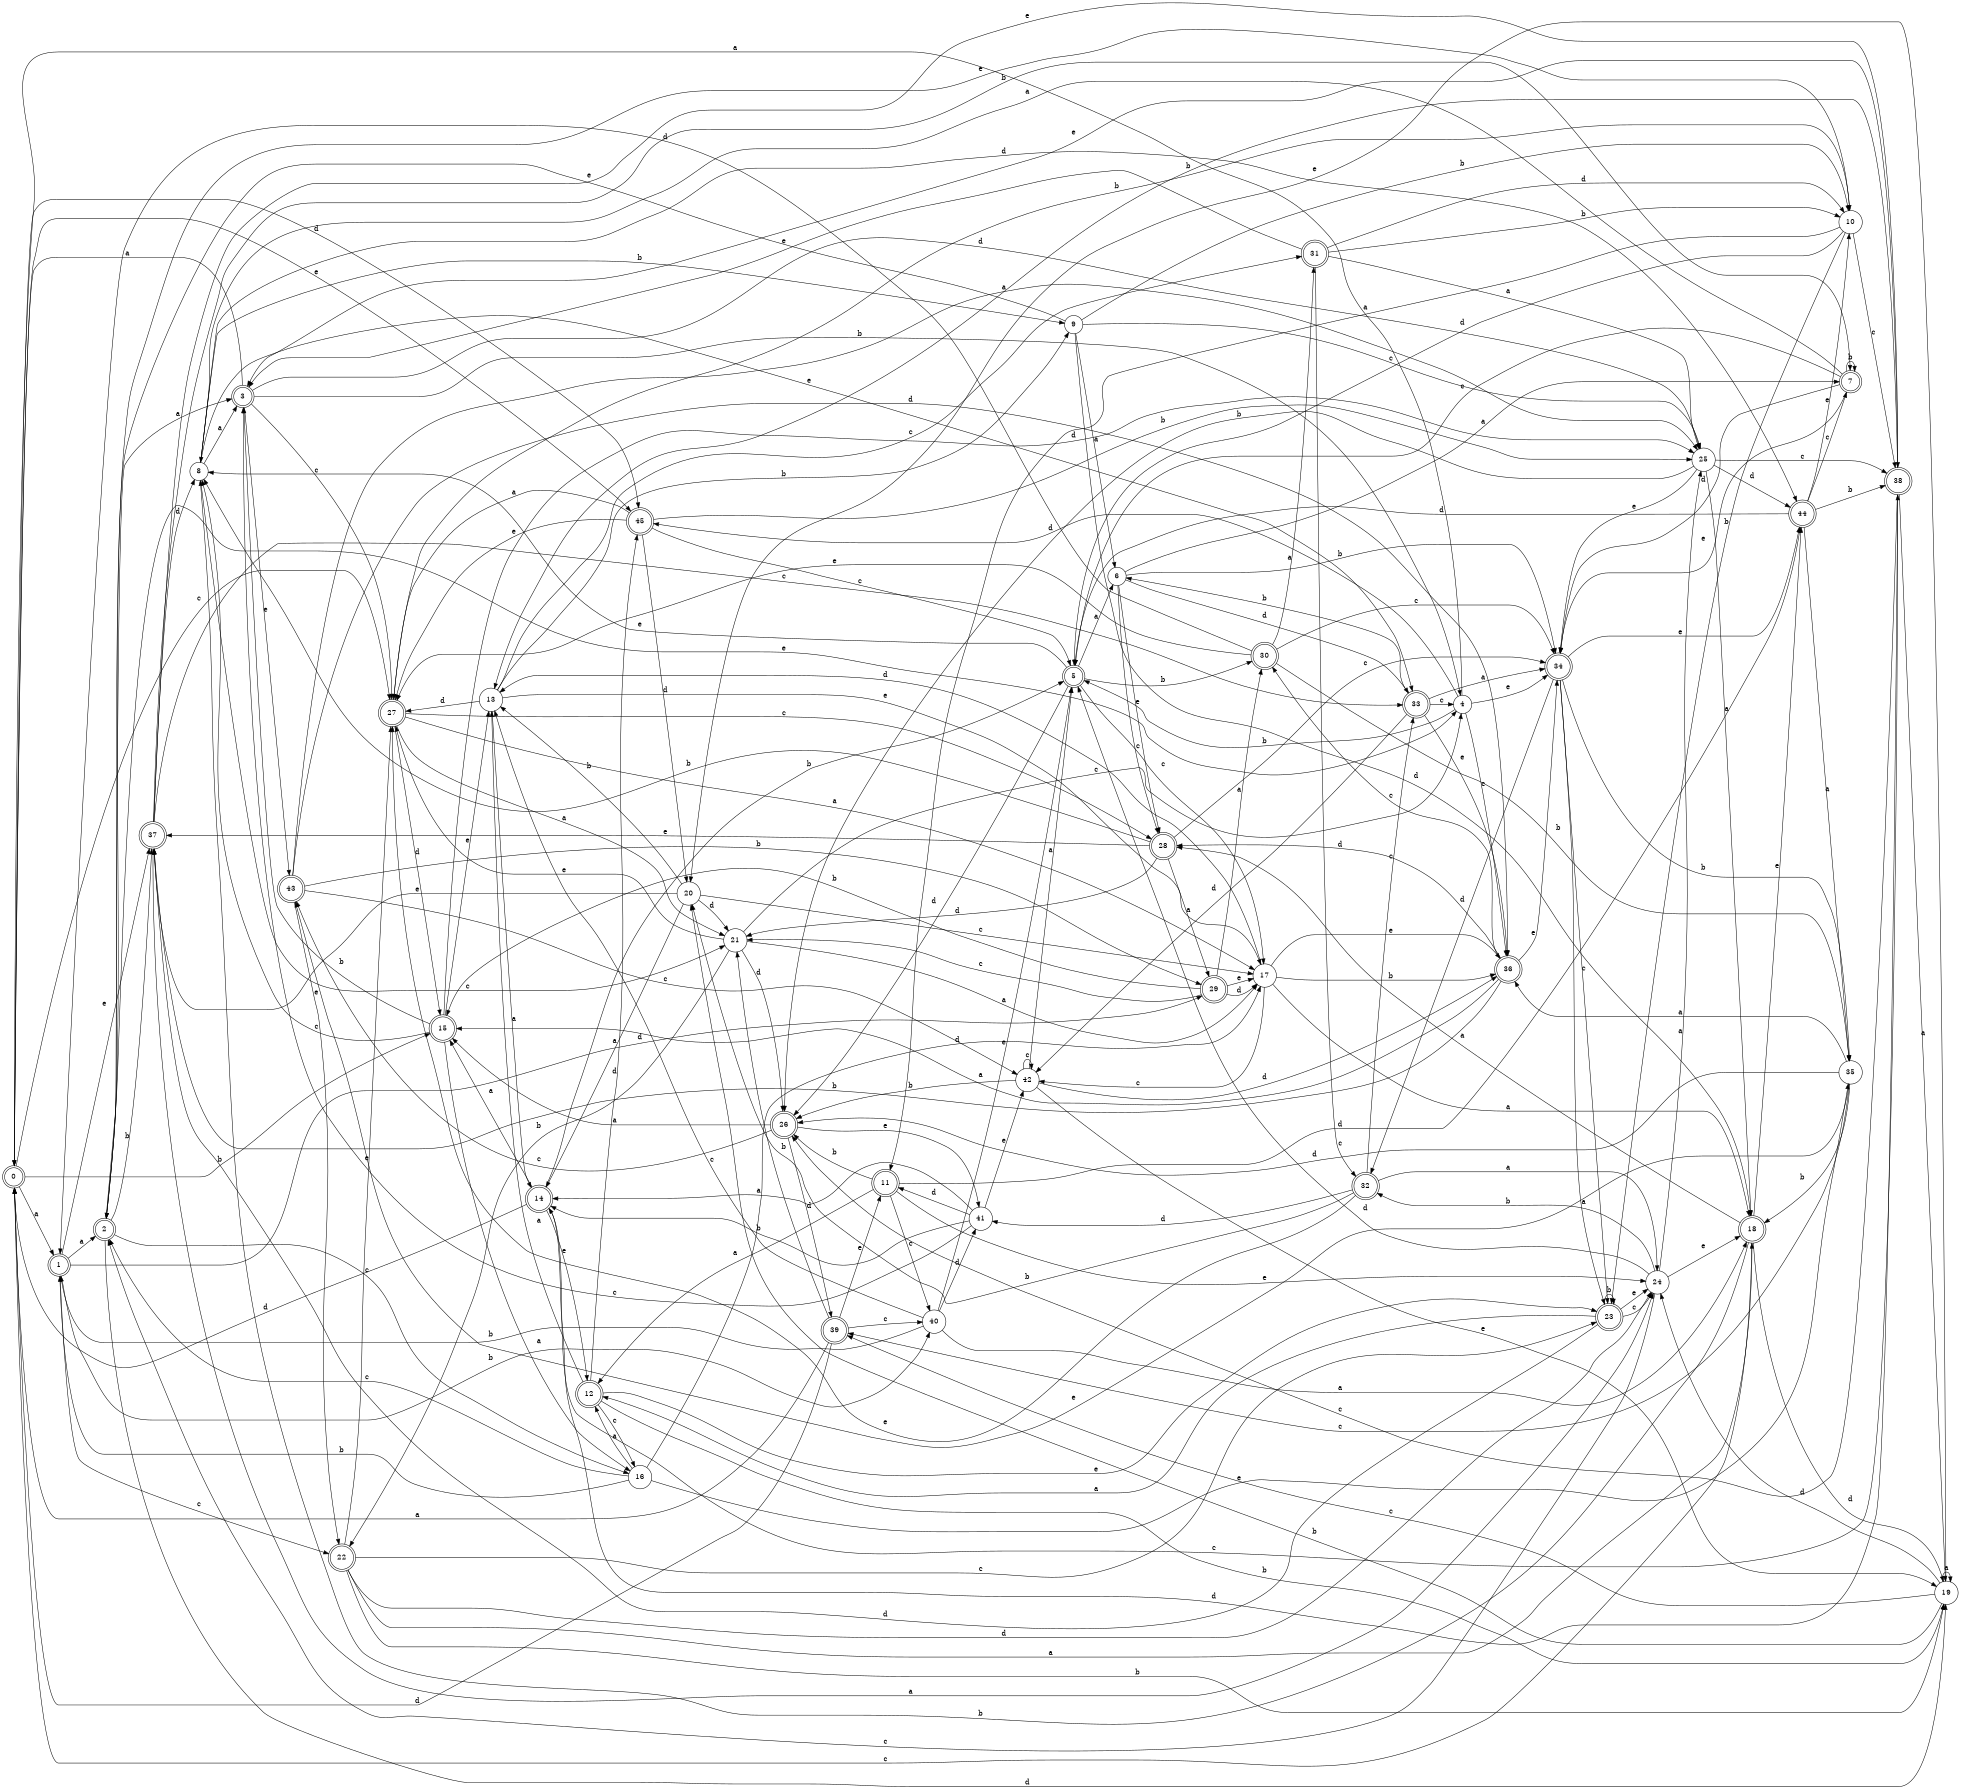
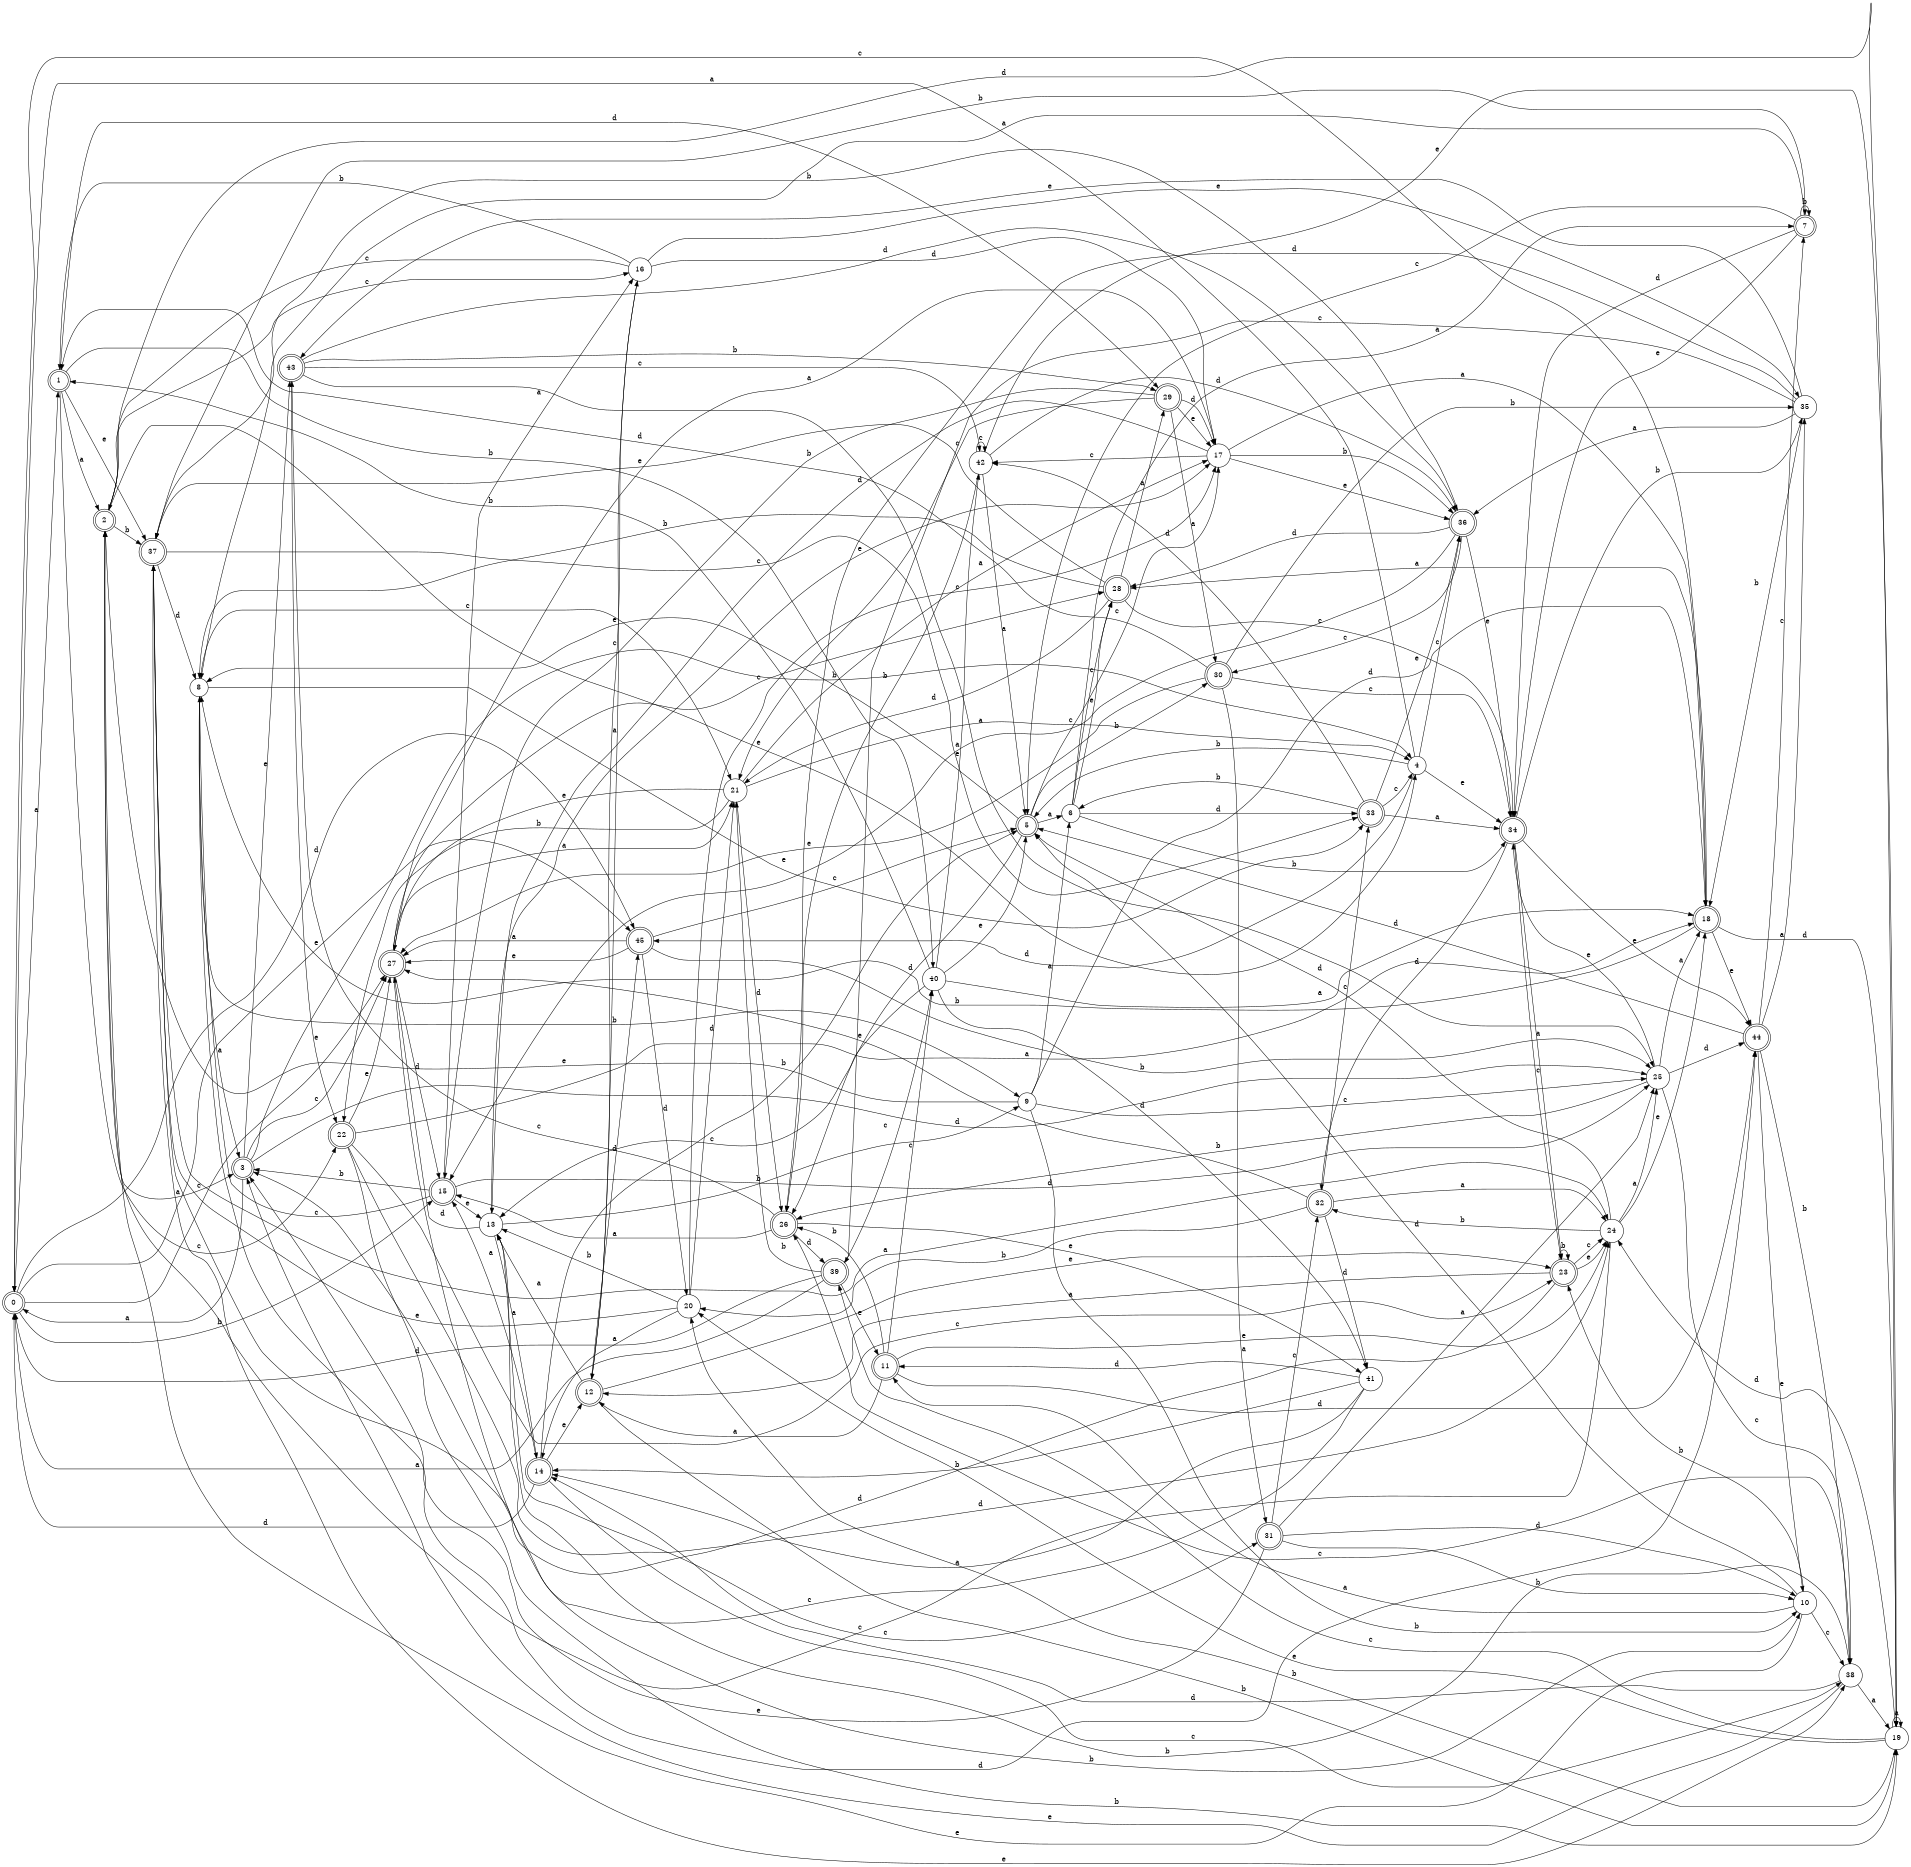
  digraph {
    rankdir=LR
    node [color=black fillcolor=white shape=doublecircle style="rounded,filled"]
    n1 [label=0]
    n2 [label=1]
    n3 [label=15]
    n4 [label=27]
    n5 [label=45]
    n6 [label=2]
    n7 [label=22]
    n8 [label=29]
    n9 [label=37]
    n10 [label=40 shape=circle style=filled]
    n11 [label=3]
    n12 [label=16 shape=circle style=filled]
    n13 [label=25 shape=circle style=filled]
    n14 [label=8 shape=circle style=filled]
    n15 [label=13 shape=circle style=filled]
    n16 [label=17 shape=circle style=filled]
    n17 [label=28]
    n18 [label=21 shape=circle style=filled]
    n19 [label=10 shape=circle style=filled]
    n20 [label=5]
    n21 [label=20 shape=circle style=filled]
    n22 [label=4 shape=circle style=filled]
    n23 [label=19 shape=circle style=filled]
    n24 [label=18]
    n25 [label=23]
    n26 [label=24 shape=circle style=filled]
    n27 [label=30]
    n28 [label=7]
    n29 [label=33]
-   n30 [label=38 style=filled]
+   n30 [label=38 shape=circle style=filled]
    n31 [label=41 shape=circle style=filled]
    n32 [label=43]
    n33 [label=34]
    n34 [label=36]
    n35 [label=12]
    n36 [label=35 shape=circle style=filled]
    n37 [label=39]
    n38 [label=26]
    n39 [label=44]
    n40 [label=42 shape=circle style=filled]
    n41 [label=6 shape=circle style=filled]
    n42 [label=32]
    n43 [label=9 shape=circle style=filled]
    n44 [label=31]
    n45 [label=11]
    n46 [label=14]
    n1 -> n2 [label=a]
    n1 -> n3 [label=b]
    n1 -> n4 [label=c]
    n1 -> n5 [label=d]
    n1 -> n5 [label=e]
    n2 -> n6 [label=a]
    n2 -> n7 [label=c]
    n2 -> n8 [label=d]
    n2 -> n9 [label=e]
    n2 -> n10 [label=b]
    n3 -> n11 [label=b]
    n3 -> n12 [label=a]
    n3 -> n13 [label=d]
    n3 -> n14 [label=c]
    n3 -> n15 [label=e]
    n4 -> n3 [label=d]
    n4 -> n16 [label=a]
    n4 -> n17 [label=c]
    n4 -> n18 [label=a]
    n4 -> n19 [label=b]
    n5 -> n4 [label=a]
    n5 -> n4 [label=e]
    n5 -> n13 [label=b]
    n5 -> n20 [label=c]
    n5 -> n21 [label=d]
    n6 -> n9 [label=b]
    n6 -> n11 [label=a]
    n6 -> n12 [label=c]
    n6 -> n22 [label=e]
    n6 -> n23 [label=d]
    n7 -> n4 [label=e]
    n7 -> n23 [label=b]
    n7 -> n24 [label=a]
    n7 -> n25 [label=c]
    n7 -> n26 [label=d]
    n8 -> n3 [label=b]
    n8 -> n16 [label=d]
    n8 -> n16 [label=e]
    n8 -> n18 [label=c]
    n8 -> n27 [label=a]
    n9 -> n14 [label=d]
    n9 -> n26 [label=a]
    n9 -> n28 [label=b]
    n9 -> n29 [label=c]
    n9 -> n30 [label=e]
    n10 -> n2 [label=b]
    n10 -> n15 [label=c]
    n10 -> n20 [label=e]
    n10 -> n24 [label=a]
    n10 -> n31 [label=d]
    n11 -> n1 [label=a]
    n11 -> n4 [label=c]
    n11 -> n13 [label=d]
    n11 -> n22 [label=b]
    n11 -> n32 [label=e]
    n12 -> n2 [label=b]
    n12 -> n6 [label=c]
    n12 -> n16 [label=d]
    n12 -> n35 [label=a]
    n12 -> n36 [label=e]
    n13 -> n24 [label=a]
    n13 -> n30 [label=c]
    n13 -> n33 [label=e]
    n13 -> n38 [label=b]
    n13 -> n39 [label=d]
    n14 -> n11 [label=a]
    n14 -> n18 [label=c]
    n14 -> n29 [label=e]
    n14 -> n39 [label=d]
    n14 -> n43 [label=b]
    n15 -> n4 [label=d]
    n15 -> n16 [label=e]
    n15 -> n43 [label=b]
    n15 -> n44 [label=c]
    n15 -> n46 [label=a]
    n16 -> n15 [label=d]
    n16 -> n24 [label=a]
    n16 -> n34 [label=b]
    n16 -> n34 [label=e]
    n16 -> n40 [label=c]
    n17 -> n8 [label=a]
    n17 -> n9 [label=e]
    n17 -> n14 [label=b]
    n17 -> n18 [label=d]
    n17 -> n33 [label=c]
    n18 -> n4 [label=e]
    n18 -> n7 [label=b]
    n18 -> n16 [label=a]
    n18 -> n22 [label=c]
    n18 -> n38 [label=d]
    n19 -> n6 [label=e]
    n19 -> n20 [label=d]
    n19 -> n25 [label=b]
    n19 -> n30 [label=c]
    n19 -> n45 [label=a]
    n20 -> n14 [label=e]
    n20 -> n16 [label=c]
    n20 -> n27 [label=b]
    n20 -> n38 [label=d]
    n20 -> n41 [label=a]
    n21 -> n9 [label=e]
    n21 -> n15 [label=b]
    n21 -> n16 [label=c]
    n21 -> n18 [label=d]
    n21 -> n46 [label=a]
    n22 -> n1 [label=a]
    n22 -> n5 [label=d]
    n22 -> n20 [label=b]
    n22 -> n33 [label=e]
    n22 -> n34 [label=c]
    n23 -> n21 [label=b]
    n23 -> n21 [label=e]
    n23 -> n23 [label=a]
    n23 -> n26 [label=d]
    n23 -> n37 [label=c]
    n24 -> n1 [label=c]
    n24 -> n14 [label=b]
    n24 -> n17 [label=a]
    n24 -> n23 [label=d]
    n24 -> n39 [label=e]
    n25 -> n9 [label=d]
    n25 -> n25 [label=b]
    n25 -> n26 [label=c]
    n25 -> n26 [label=e]
    n25 -> n35 [label=a]
    n26 -> n6 [label=c]
    n26 -> n13 [label=a]
    n26 -> n20 [label=d]
    n26 -> n24 [label=e]
    n26 -> n42 [label=b]
    n27 -> n2 [label=d]
    n27 -> n4 [label=e]
    n27 -> n33 [label=c]
    n27 -> n36 [label=b]
    n27 -> n44 [label=a]
    n28 -> n14 [label=a]
    n28 -> n20 [label=c]
    n28 -> n28 [label=b]
    n28 -> n33 [label=d]
    n28 -> n33 [label=e]
    n29 -> n22 [label=c]
    n29 -> n33 [label=a]
    n29 -> n34 [label=e]
    n29 -> n40 [label=d]
    n29 -> n41 [label=b]
    n30 -> n11 [label=e]
    n30 -> n15 [label=b]
    n30 -> n23 [label=a]
    n30 -> n38 [label=c]
    n30 -> n46 [label=d]
    n31 -> n11 [label=c]
-   n31 -> n40 [label=e]
+   n10 -> n40 [label=e]
    n31 -> n45 [label=d]
    n31 -> n46 [label=a]
    n31 -> n46 [label=b]
    n32 -> n7 [label=e]
    n32 -> n8 [label=b]
    n32 -> n13 [label=a]
    n32 -> n34 [label=d]
    n32 -> n40 [label=c]
    n33 -> n25 [label=a]
    n33 -> n25 [label=c]
    n33 -> n36 [label=b]
    n33 -> n39 [label=e]
    n33 -> n42 [label=d]
    n34 -> n3 [label=a]
    n34 -> n9 [label=b]
    n34 -> n17 [label=d]
    n34 -> n27 [label=c]
    n34 -> n33 [label=e]
    n35 -> n5 [label=d]
    n35 -> n12 [label=c]
    n35 -> n15 [label=a]
    n35 -> n23 [label=b]
    n35 -> n25 [label=e]
    n36 -> n24 [label=b]
    n36 -> n32 [label=e]
    n36 -> n34 [label=a]
    n36 -> n37 [label=c]
    n36 -> n38 [label=d]
    n37 -> n1 [label=a]
    n37 -> n1 [label=d]
    n37 -> n10 [label=c]
    n37 -> n18 [label=b]
    n37 -> n45 [label=e]
    n38 -> n3 [label=a]
    n38 -> n31 [label=e]
    n38 -> n32 [label=c]
    n38 -> n37 [label=d]
    n39 -> n19 [label=e]
    n39 -> n20 [label=d]
    n39 -> n28 [label=c]
    n39 -> n30 [label=b]
    n39 -> n36 [label=a]
    n40 -> n20 [label=a]
    n40 -> n23 [label=e]
    n40 -> n34 [label=d]
    n40 -> n38 [label=b]
    n40 -> n40 [label=c]
    n41 -> n17 [label=c]
    n41 -> n17 [label=e]
    n41 -> n28 [label=a]
    n41 -> n29 [label=d]
    n41 -> n33 [label=b]
    n42 -> n4 [label=e]
    n42 -> n21 [label=b]
    n42 -> n26 [label=a]
    n42 -> n29 [label=c]
    n42 -> n31 [label=d]
    n43 -> n6 [label=e]
    n43 -> n13 [label=c]
    n43 -> n19 [label=b]
    n43 -> n24 [label=d]
    n43 -> n41 [label=a]
    n44 -> n11 [label=e]
    n44 -> n13 [label=a]
    n44 -> n19 [label=b]
    n44 -> n19 [label=d]
    n44 -> n42 [label=c]
    n45 -> n10 [label=c]
    n45 -> n26 [label=e]
    n45 -> n35 [label=a]
    n45 -> n38 [label=b]
    n45 -> n39 [label=d]
    n46 -> n1 [label=d]
    n46 -> n3 [label=a]
    n46 -> n20 [label=b]
    n46 -> n30 [label=c]
    n46 -> n35 [label=e]
  }
